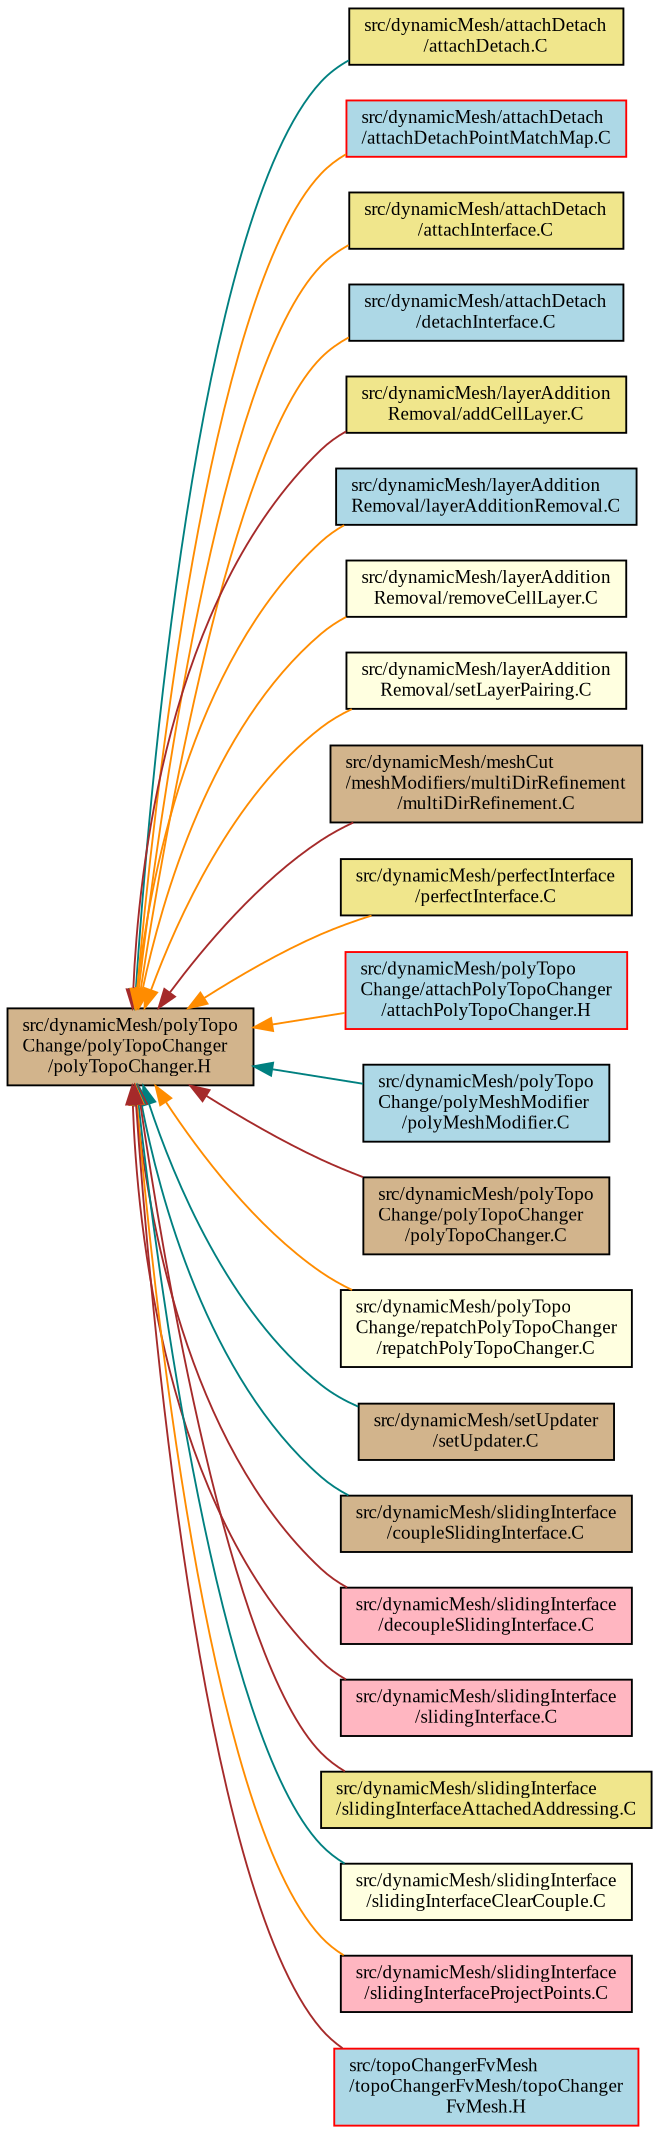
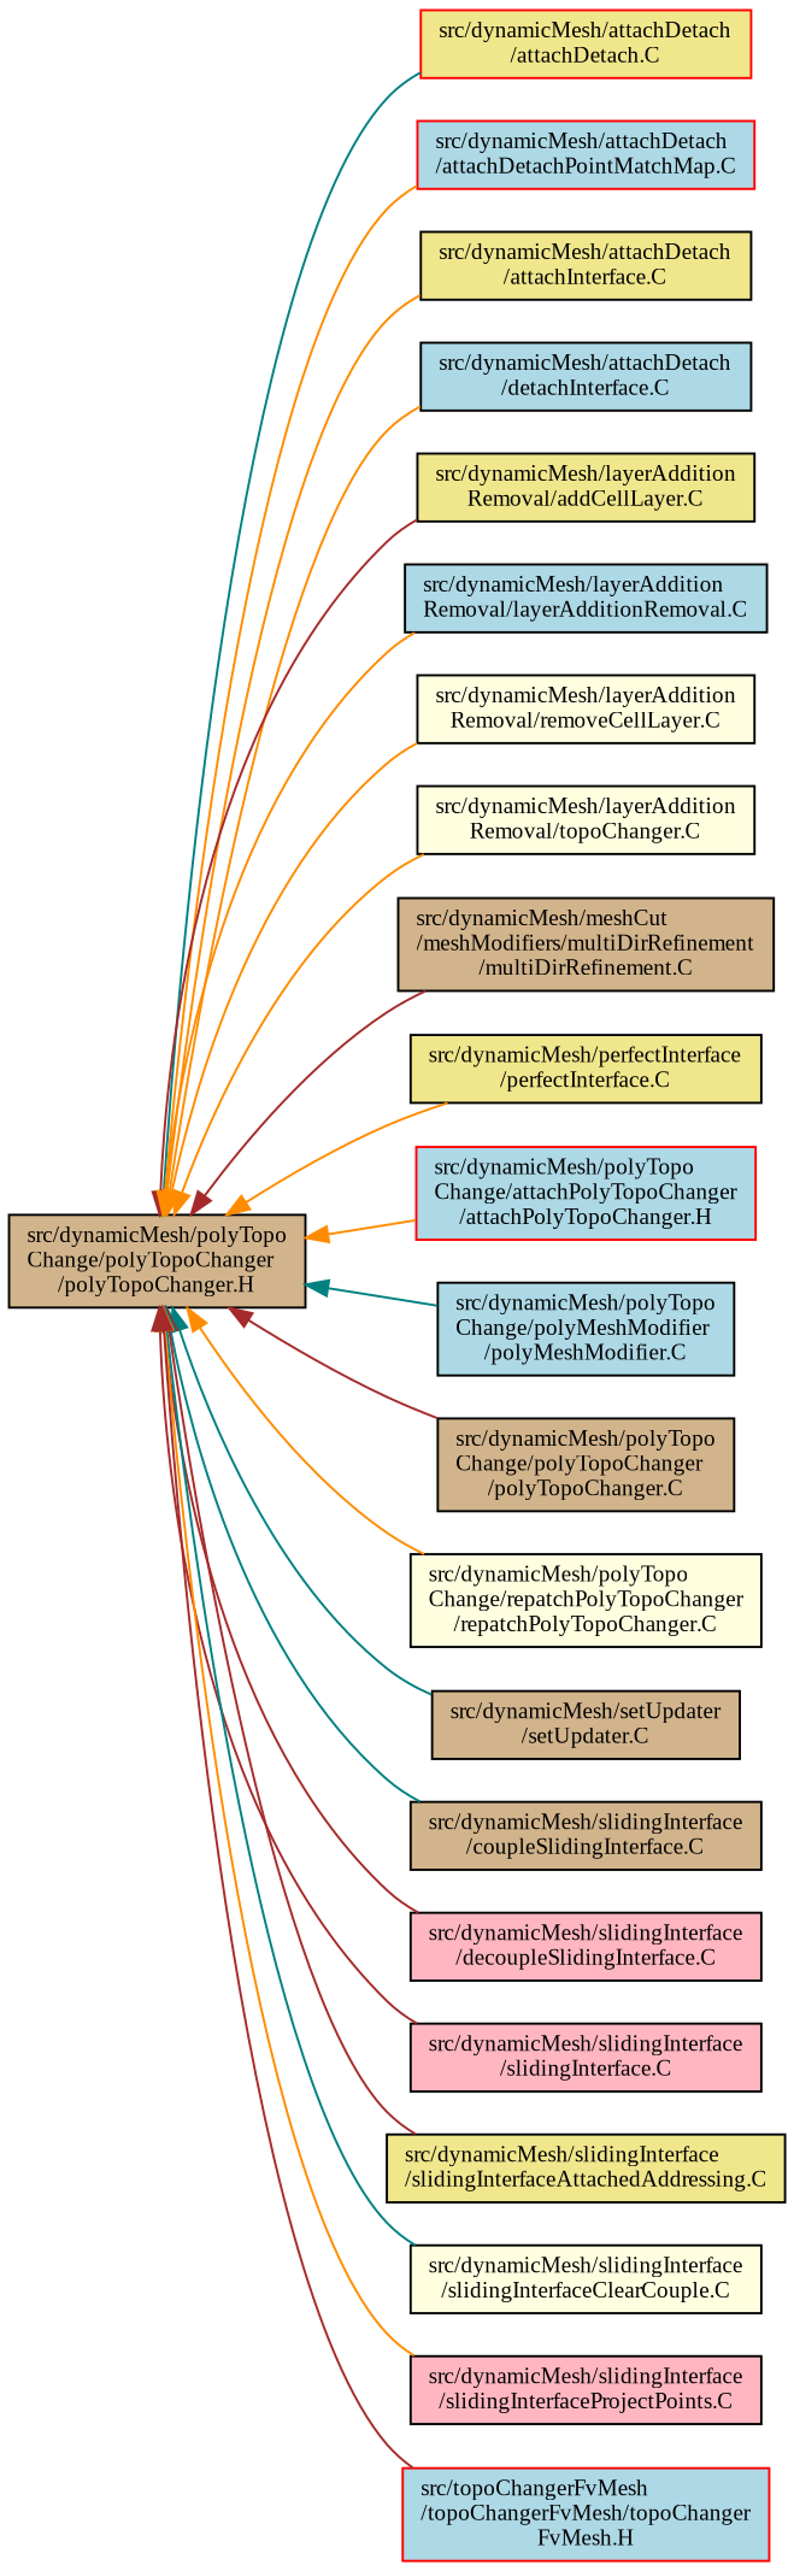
  digraph {
    fontname="Liberation Serif"
    rankdir=LR
    node [color=black fillcolor=lightblue fontname="Liberation Serif" fontsize=10 shape=record style=filled]
    edge [color=darkorange dir=back fontname="Liberation Serif" fontsize=10 labelfontname=FreeSans labelfontsize=10 style=solid]
    n1 [fillcolor=tan fontcolor=black height=0.2 label="src/dynamicMesh/polyTopo\lChange/polyTopoChanger\l/polyTopoChanger.H" width=0.4]
-   n2 [fillcolor=khaki height=0.2 label="src/dynamicMesh/attachDetach\l/attachDetach.C" width=0.4]
+   n2 [color=red fillcolor=khaki height=0.2 label="src/dynamicMesh/attachDetach\l/attachDetach.C" width=0.4]
    n3 [color=red height=0.2 label="src/dynamicMesh/attachDetach\l/attachDetachPointMatchMap.C" width=0.4]
    n4 [fillcolor=khaki height=0.2 label="src/dynamicMesh/attachDetach\l/attachInterface.C" width=0.4]
    n5 [height=0.2 label="src/dynamicMesh/attachDetach\l/detachInterface.C" width=0.4]
    n6 [fillcolor=khaki height=0.2 label="src/dynamicMesh/layerAddition\lRemoval/addCellLayer.C" width=0.4]
    n7 [height=0.2 label="src/dynamicMesh/layerAddition\lRemoval/layerAdditionRemoval.C" width=0.4]
    n8 [fillcolor=lightyellow height=0.2 label="src/dynamicMesh/layerAddition\lRemoval/removeCellLayer.C" width=0.4]
-   n9 [fillcolor=lightyellow height=0.2 label="src/dynamicMesh/layerAddition\lRemoval/setLayerPairing.C" width=0.4]
+   n9 [fillcolor=lightyellow height=0.2 label="src/dynamicMesh/layerAddition\lRemoval/topoChanger.C" width=0.4]
    n10 [fillcolor=tan height=0.2 label="src/dynamicMesh/meshCut\l/meshModifiers/multiDirRefinement\l/multiDirRefinement.C" width=0.4]
    n11 [fillcolor=khaki height=0.2 label="src/dynamicMesh/perfectInterface\l/perfectInterface.C" width=0.4]
    n12 [color=red height=0.2 label="src/dynamicMesh/polyTopo\lChange/attachPolyTopoChanger\l/attachPolyTopoChanger.H" width=0.4]
    n13 [height=0.2 label="src/dynamicMesh/polyTopo\lChange/polyMeshModifier\l/polyMeshModifier.C" width=0.4]
    n14 [fillcolor=tan height=0.2 label="src/dynamicMesh/polyTopo\lChange/polyTopoChanger\l/polyTopoChanger.C" width=0.4]
    n15 [fillcolor=lightyellow height=0.2 label="src/dynamicMesh/polyTopo\lChange/repatchPolyTopoChanger\l/repatchPolyTopoChanger.C" width=0.4]
    n16 [fillcolor=tan height=0.2 label="src/dynamicMesh/setUpdater\l/setUpdater.C" width=0.4]
    n17 [fillcolor=tan height=0.2 label="src/dynamicMesh/slidingInterface\l/coupleSlidingInterface.C" width=0.4]
    n18 [fillcolor=lightpink height=0.2 label="src/dynamicMesh/slidingInterface\l/decoupleSlidingInterface.C" width=0.4]
    n19 [fillcolor=lightpink height=0.2 label="src/dynamicMesh/slidingInterface\l/slidingInterface.C" width=0.4]
    n20 [fillcolor=khaki height=0.2 label="src/dynamicMesh/slidingInterface\l/slidingInterfaceAttachedAddressing.C" width=0.4]
    n21 [fillcolor=lightyellow height=0.2 label="src/dynamicMesh/slidingInterface\l/slidingInterfaceClearCouple.C" width=0.4]
    n22 [fillcolor=lightpink height=0.2 label="src/dynamicMesh/slidingInterface\l/slidingInterfaceProjectPoints.C" width=0.4]
    n23 [color=red height=0.2 label="src/topoChangerFvMesh\l/topoChangerFvMesh/topoChanger\lFvMesh.H" width=0.4]
    n1 -> n2 [color=teal]
    n1 -> n3
    n1 -> n4
    n1 -> n5
    n1 -> n6 [color=brown]
    n1 -> n7
    n1 -> n8
    n1 -> n9
    n1 -> n10 [color=brown]
    n1 -> n11
    n1 -> n12
    n1 -> n13 [color=teal]
    n1 -> n14 [color=brown]
    n1 -> n15
    n1 -> n16 [color=teal]
    n1 -> n17 [color=teal]
    n1 -> n18 [color=brown]
    n1 -> n19 [color=brown]
    n1 -> n20 [color=brown]
    n1 -> n21 [color=teal]
    n1 -> n22
    n1 -> n23 [color=brown]
  }
